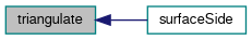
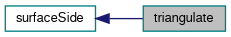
  digraph {
    rankdir=LR
    node [color=teal fontname=FreeSans fontsize=10 shape=record]
    n1 [fillcolor=grey75 fontcolor=black height=0.2 label=triangulate style=filled width=0.4]
    n2 [height=0.2 label=surfaceSide width=0.4]
-   n1 -> n2 [color=midnightblue dir=back fontname=FreeSans fontsize=10 labelfontname=FreeSans labelfontsize=10 style=solid]
+   n2 -> n1 [color=midnightblue dir=back fontname=FreeSans fontsize=10 labelfontname=FreeSans labelfontsize=10 style=solid]
  }
